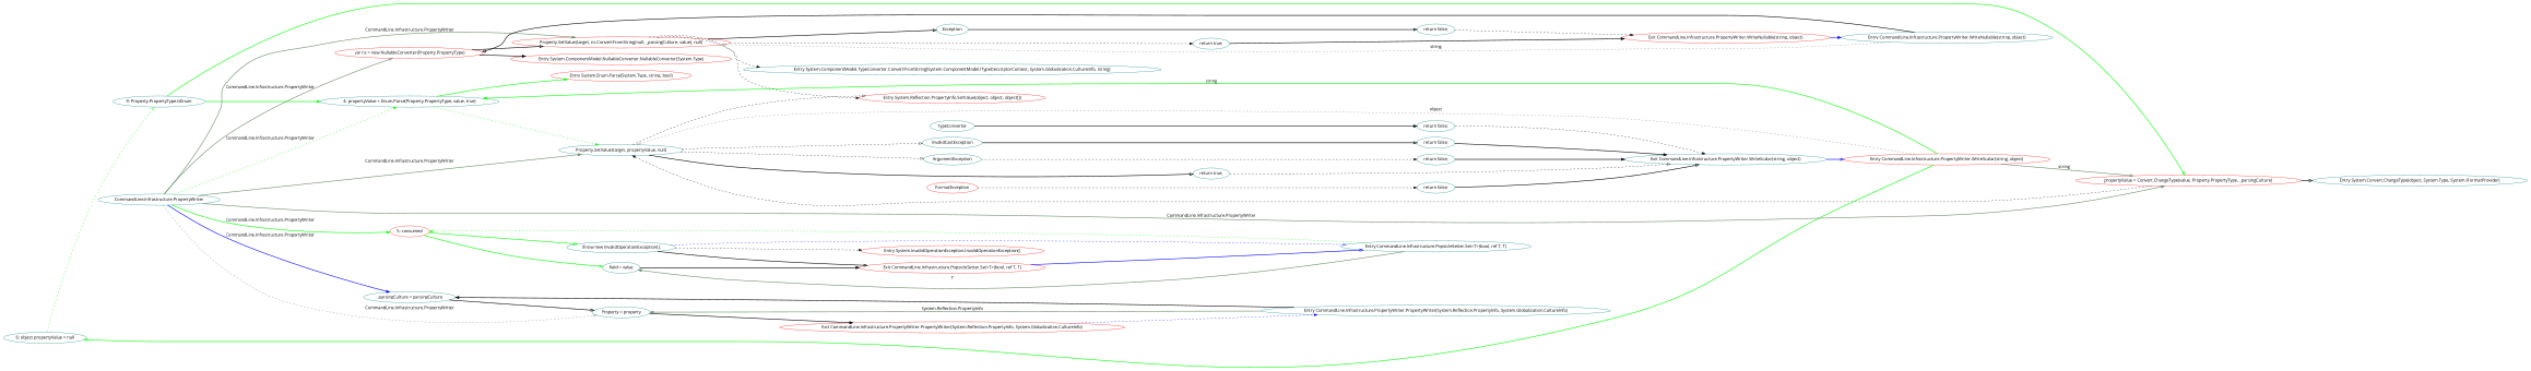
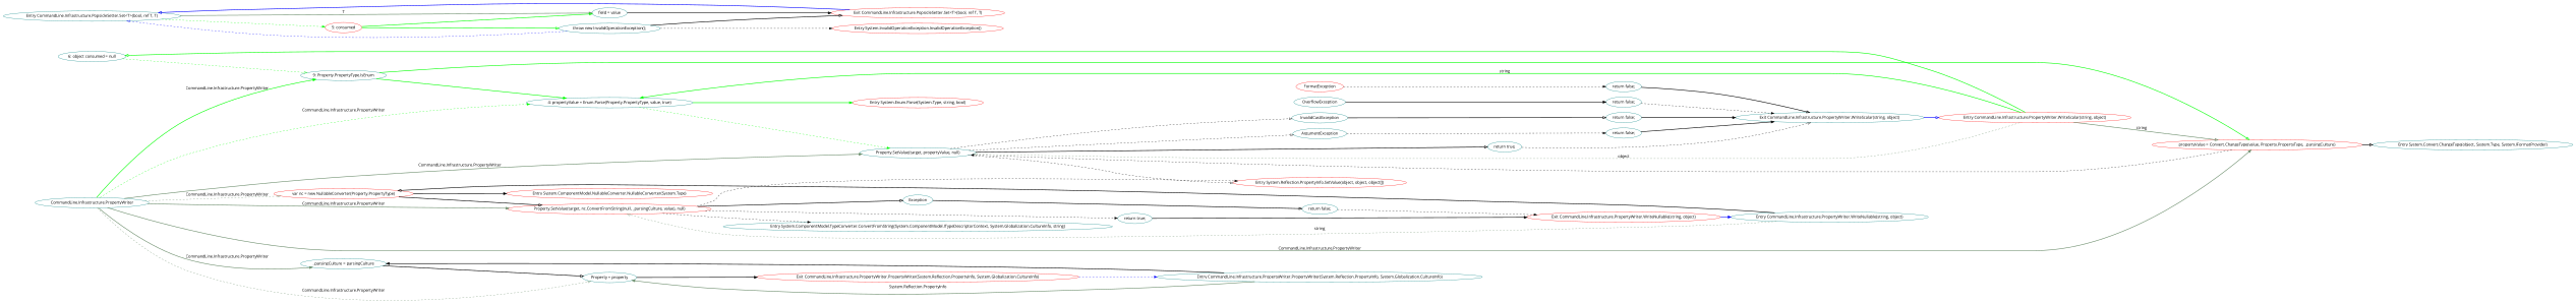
  digraph {
    fontname="Open Sans"
    rankdir=LR
    node [cluster="CommandLine.Infrastructure.PropertyWriter.WriteScalar(string, object)" color=teal fontname="Open Sans" span="0-0"]
    edge [arrowhead=normal fontname="Open Sans" style=bold]
-   n1 [community=0 label="6: object propertyValue = null" span="52-52"]
+   n1 [community=0 label="6: object consumed = null" span="52-52"]
    n2 [community=0 label="9: Property.PropertyType.IsEnum" span="53-53"]
    n3 [community=0 label="4: propertyValue = Enum.Parse(Property.PropertyType, value, true)" span="55-55"]
    n4 [color=red label="propertyValue = Convert.ChangeType(value, Property.PropertyType, _parsingCulture)" span="59-59"]
    n5 [color=red label="Entry CommandLine.Infrastructure.PropertyWriter.WriteScalar(string, object)" span="48-48"]
    n6 [label="Property.SetValue(target, propertyValue, null)" span="62-62"]
    n7 [cluster="System.Enum.Parse(System.Type, string, bool)" color=red label="Entry System.Enum.Parse(System.Type, string, bool)"]
    n8 [label=InvalidCastException span="64-64"]
    n9 [label=ArgumentException span="72-72"]
    n10 [label="return true;" span="81-81"]
    n11 [cluster="System.Reflection.PropertyInfo.SetValue(object, object, object[])" color=red label="Entry System.Reflection.PropertyInfo.SetValue(object, object, object[])"]
    n12 [cluster="System.Convert.ChangeType(object, System.Type, System.IFormatProvider)" label="Entry System.Convert.ChangeType(object, System.Type, System.IFormatProvider)"]
    n13 [label="CommandLine.Infrastructure.PropertyWriter" cluster="" span=""]
    n14 [cluster="CommandLine.Infrastructure.PropertyWriter.PropertyWriter(System.Reflection.PropertyInfo, System.Globalization.CultureInfo)" label="_parsingCulture = parsingCulture" span="42-42"]
    n15 [cluster="CommandLine.Infrastructure.PropertyWriter.PropertyWriter(System.Reflection.PropertyInfo, System.Globalization.CultureInfo)" label="Property = property" span="43-43"]
    n16 [cluster="CommandLine.Infrastructure.PropertyWriter.WriteNullable(string, object)" color=red label="var nc = new NullableConverter(Property.PropertyType)" span="87-87"]
    n17 [cluster="CommandLine.Infrastructure.PropertyWriter.WriteNullable(string, object)" color=red label="Property.SetValue(target, nc.ConvertFromString(null, _parsingCulture, value), null)" span="92-92"]
    n18 [cluster="CommandLine.Infrastructure.PropertyWriter.PropertyWriter(System.Reflection.PropertyInfo, System.Globalization.CultureInfo)" color=red label="Exit CommandLine.Infrastructure.PropertyWriter.PropertyWriter(System.Reflection.PropertyInfo, System.Globalization.CultureInfo)" span="40-40"]
    n19 [cluster="System.ComponentModel.NullableConverter.NullableConverter(System.Type)" color=red label="Entry System.ComponentModel.NullableConverter.NullableConverter(System.Type)"]
    n20 [cluster="CommandLine.Infrastructure.PropertyWriter.WriteNullable(string, object)" label=Exception span="94-94"]
    n21 [cluster="CommandLine.Infrastructure.PropertyWriter.WriteNullable(string, object)" label="return true;" span="99-99"]
    n22 [cluster="System.ComponentModel.TypeConverter.ConvertFromString(System.ComponentModel.ITypeDescriptorContext, System.Globalization.CultureInfo, string)" label="Entry System.ComponentModel.TypeConverter.ConvertFromString(System.ComponentModel.ITypeDescriptorContext, System.Globalization.CultureInfo, string)"]
    n23 [label="return false;" span="66-66"]
    n24 [color=red label=FormatException span="68-68"]
    n25 [label="return false;" span="70-70"]
    n26 [label="return false;" span="74-74"]
-   n27 [label=TypeConverter span="76-76"]
+   n27 [label=OverflowException span="76-76"]
    n28 [label="return false;" span="78-78"]
    n29 [label="Exit CommandLine.Infrastructure.PropertyWriter.WriteScalar(string, object)" span="48-48"]
    n30 [cluster="CommandLine.Infrastructure.PropertyWriter.PropertyWriter(System.Reflection.PropertyInfo, System.Globalization.CultureInfo)" label="Entry CommandLine.Infrastructure.PropertyWriter.PropertyWriter(System.Reflection.PropertyInfo, System.Globalization.CultureInfo)" span="40-40"]
    n31 [cluster="CommandLine.Infrastructure.PropertyWriter.WriteNullable(string, object)" label="return false;" span="96-96"]
    n32 [cluster="CommandLine.Infrastructure.PropertyWriter.WriteNullable(string, object)" color=red label="Exit CommandLine.Infrastructure.PropertyWriter.WriteNullable(string, object)" span="85-85"]
    n33 [cluster="CommandLine.Infrastructure.PropertyWriter.WriteNullable(string, object)" label="Entry CommandLine.Infrastructure.PropertyWriter.WriteNullable(string, object)" span="85-85"]
    n34 [cluster="CommandLine.Infrastructure.PopsicleSetter.Set<T>(bool, ref T, T)" file="ParserResultExtensionsTests.cs" label="Entry CommandLine.Infrastructure.PopsicleSetter.Set<T>(bool, ref T, T)" span="31-31"]
    n35 [cluster="CommandLine.Infrastructure.PopsicleSetter.Set<T>(bool, ref T, T)" color=red community=0 file="ParserResultExtensionsTests.cs" label="5: consumed" span="33-33"]
    n36 [cluster="CommandLine.Infrastructure.PopsicleSetter.Set<T>(bool, ref T, T)" file="ParserResultExtensionsTests.cs" label="field = value" span="38-38"]
    n37 [cluster="CommandLine.Infrastructure.PopsicleSetter.Set<T>(bool, ref T, T)" file="ParserResultExtensionsTests.cs" label="throw new InvalidOperationException();" span="35-35"]
    n38 [cluster="CommandLine.Infrastructure.PopsicleSetter.Set<T>(bool, ref T, T)" color=red file="ParserResultExtensionsTests.cs" label="Exit CommandLine.Infrastructure.PopsicleSetter.Set<T>(bool, ref T, T)" span="31-31"]
    n39 [cluster="System.InvalidOperationException.InvalidOperationException()" color=red file="ParserResultExtensionsTests.cs" label="Entry System.InvalidOperationException.InvalidOperationException()"]
    n1 -> n2 [arrowhead=onormal color=green style=dashed]
    n2 -> n3 [color=green]
    n2 -> n4 [arrowhead=onormal color=green]
    n3 -> n6 [color=green style=dashed]
    n3 -> n7 [color=green]
    n4 -> n6 [style=dashed]
    n4 -> n12 [arrowhead=onormal]
    n5 -> n1 [arrowhead=onormal color=green]
    n5 -> n3 [color=green label=string]
    n5 -> n4 [arrowhead=onormal color=darkseagreen4 label=string]
    n5 -> n6 [arrowhead=onormal color=darkseagreen4 label=object style=dashed]
    n6 -> n8 [arrowhead=onormal style=dashed]
    n6 -> n9 [arrowhead=onormal style=dashed]
    n6 -> n10 [arrowhead=onormal]
    n6 -> n11 [arrowhead=onormal style=dashed]
    n8 -> n23 [arrowhead=onormal]
    n9 -> n26 [style=dashed]
    n10 -> n29 [arrowhead=onormal style=dashed]
-   n13 -> n35 [color=green label="CommandLine.Infrastructure.PropertyWriter"]
+   n13 -> n2 [color=green label="CommandLine.Infrastructure.PropertyWriter"]
    n13 -> n3 [color=green label="CommandLine.Infrastructure.PropertyWriter" style=dashed]
    n13 -> n4 [color=darkseagreen4 label="CommandLine.Infrastructure.PropertyWriter"]
    n13 -> n6 [color=darkseagreen4 label="CommandLine.Infrastructure.PropertyWriter"]
-   n13 -> n14 [color=blue label="CommandLine.Infrastructure.PropertyWriter"]
+   n13 -> n14 [color=darkseagreen4 label="CommandLine.Infrastructure.PropertyWriter"]
    n13 -> n15 [arrowhead=onormal color=darkseagreen4 label="CommandLine.Infrastructure.PropertyWriter" style=dashed]
-   n13 -> n16 [arrowhead=onormal color=darkseagreen4 label="CommandLine.Infrastructure.PropertyWriter"]
+   n13 -> n16 [arrowhead=onormal color=darkseagreen4 label="CommandLine.Infrastructure.PropertyWriter" style=dashed]
    n13 -> n17 [color=darkseagreen4 label="CommandLine.Infrastructure.PropertyWriter"]
    n14 -> n15 [arrowhead=onormal]
    n15 -> n18
    n16 -> n17 [arrowhead=onormal]
    n16 -> n19
    n17 -> n11 [style=dashed]
    n17 -> n20 [arrowhead=onormal]
    n17 -> n21 [style=dashed]
    n17 -> n22 [style=dashed]
    n18 -> n30 [color=blue style=dashed]
    n20 -> n31 [arrowhead=onormal]
    n21 -> n32
    n23 -> n29
    n24 -> n25 [style=dashed]
    n25 -> n29 [arrowhead=onormal]
    n26 -> n29
    n27 -> n28
    n28 -> n29 [style=dashed]
    n29 -> n5 [arrowhead=onormal color=blue]
    n30 -> n14
    n30 -> n15 [color=darkseagreen4 label="System.Reflection.PropertyInfo"]
    n31 -> n32 [style=dashed]
    n32 -> n33 [color=blue]
    n33 -> n16 [arrowhead=onormal]
    n33 -> n17 [arrowhead=onormal color=darkseagreen4 label=string style=dashed]
    n34 -> n35 [color=green style=dashed]
    n34 -> n36 [color=darkseagreen4 label=T]
    n35 -> n36 [arrowhead=onormal color=green]
    n35 -> n37 [arrowhead=onormal color=green]
    n36 -> n38
    n37 -> n34 [arrowhead=onormal color=blue style=dashed]
    n37 -> n38 [arrowhead=onormal]
    n37 -> n39 [style=dashed]
    n38 -> n34 [arrowhead=onormal color=blue]
  }
